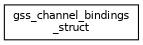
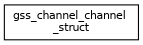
  digraph {
    rankdir=TB
-   n1 [color=black fillcolor=white fontname=Helvetica fontsize=10 height=0.2 label="gss_channel_bindings\l_struct" shape=record style=filled width=0.4]
+   n1 [color=black fillcolor=white fontname=Helvetica fontsize=10 height=0.2 label="gss_channel_channel\l_struct" shape=record style=filled width=0.4]
  }
